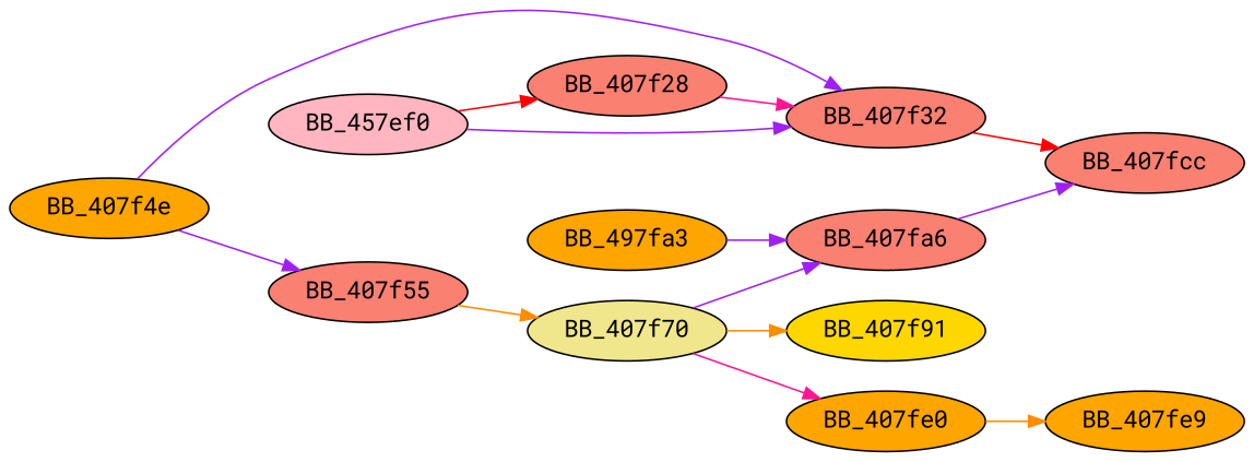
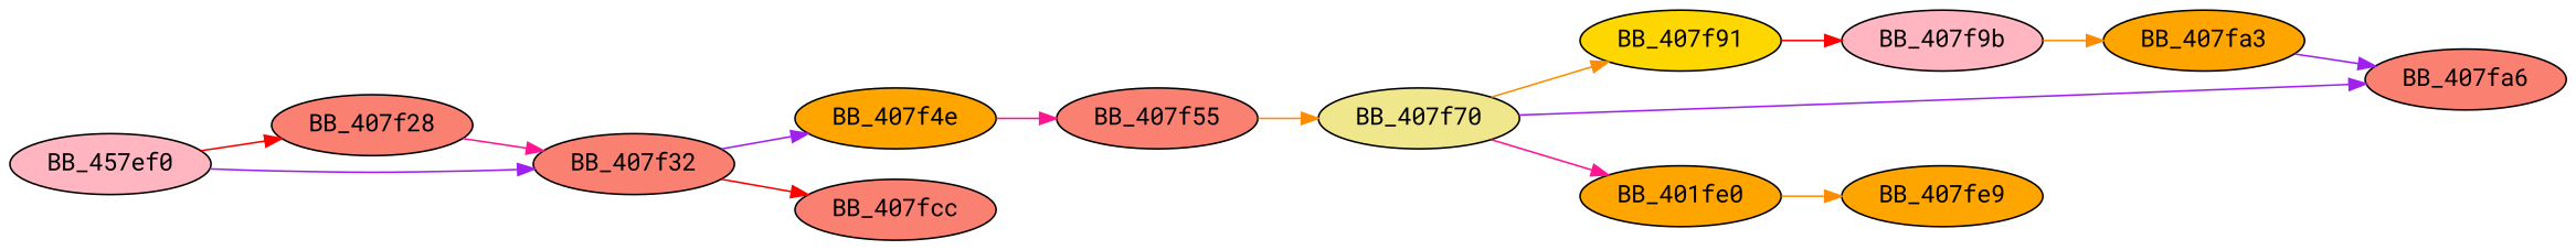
  digraph {
    fontname="Roboto Mono"
    rankdir=LR
    node [fillcolor=salmon fontname="Roboto Mono" style=filled]
    edge [color=purple fontname="Roboto Mono"]
    n1 [fillcolor=lightpink label=BB_457ef0]
    BB_407f28
    BB_407f32
    BB_407f4e [fillcolor=orange]
    BB_407fcc
    BB_407f55
    BB_407f70 [fillcolor=khaki]
    BB_407f91 [fillcolor=gold]
    BB_407fa6
-   BB_407fe0 [fillcolor=orange]
+   BB_407fe0 [fillcolor=orange label=BB_401fe0]
+   BB_407f9b [fillcolor=lightpink]
    BB_407fe9 [fillcolor=orange]
-   BB_407fa3 [fillcolor=orange label=BB_497fa3]
+   BB_407fa3 [fillcolor=orange]
    n1 -> BB_407f28 [color=red]
    n1 -> BB_407f32
    BB_407f28 -> BB_407f32 [color=deeppink]
-   BB_407f4e -> BB_407f32
+   BB_407f32 -> BB_407f4e
    BB_407f32 -> BB_407fcc [color=red]
-   BB_407f4e -> BB_407f55
+   BB_407f4e -> BB_407f55 [color=deeppink]
    BB_407f55 -> BB_407f70 [color=darkorange]
    BB_407f70 -> BB_407f91 [color=darkorange]
    BB_407f70 -> BB_407fa6
    BB_407f70 -> BB_407fe0 [color=deeppink]
-   BB_407fa6 -> BB_407fcc
+   BB_407f91 -> BB_407f9b [color=red]
    BB_407fe0 -> BB_407fe9 [color=darkorange]
+   BB_407f9b -> BB_407fa3 [color=darkorange]
    BB_407fa3 -> BB_407fa6
  }
